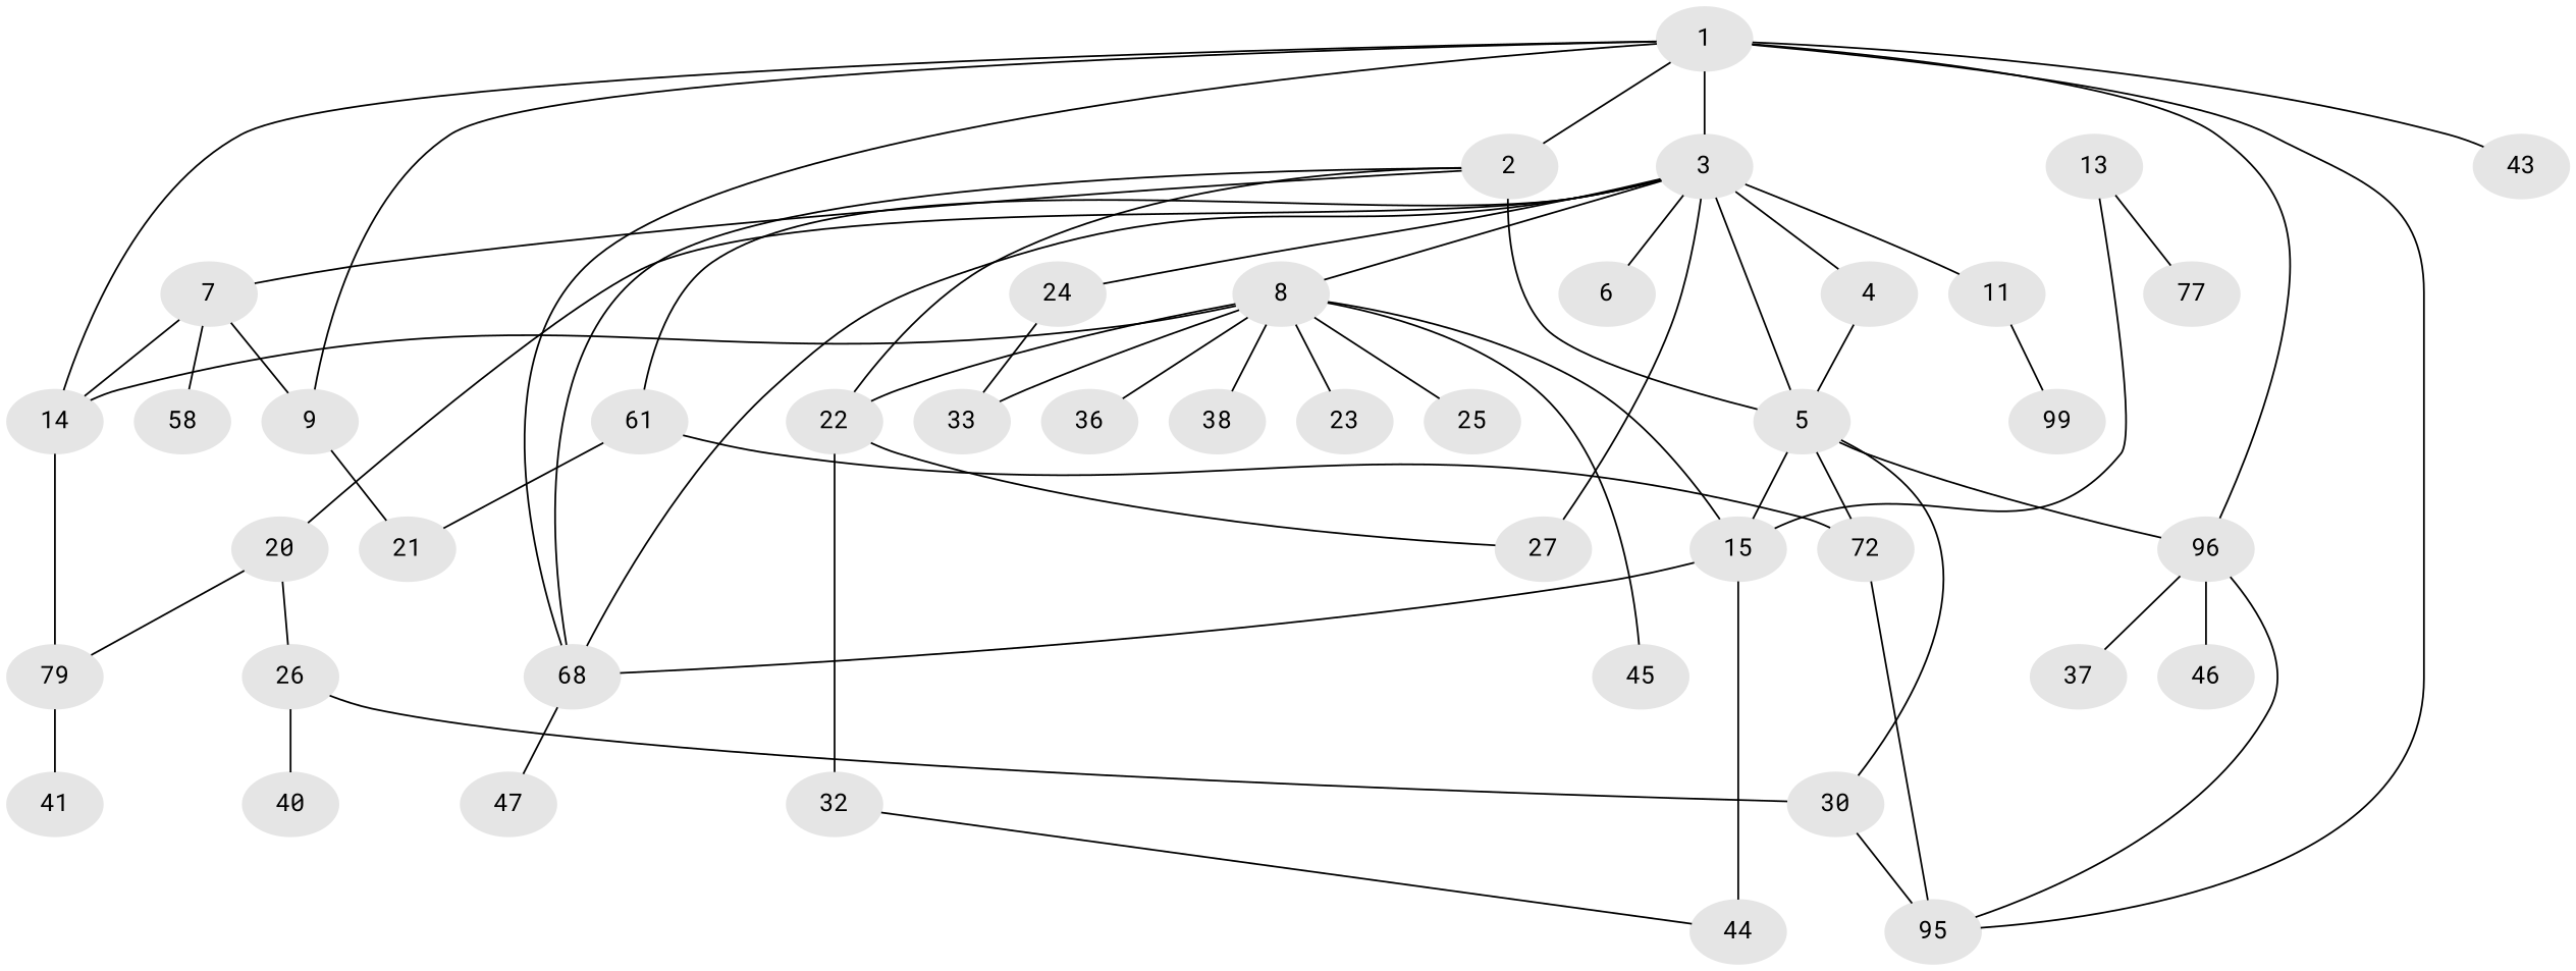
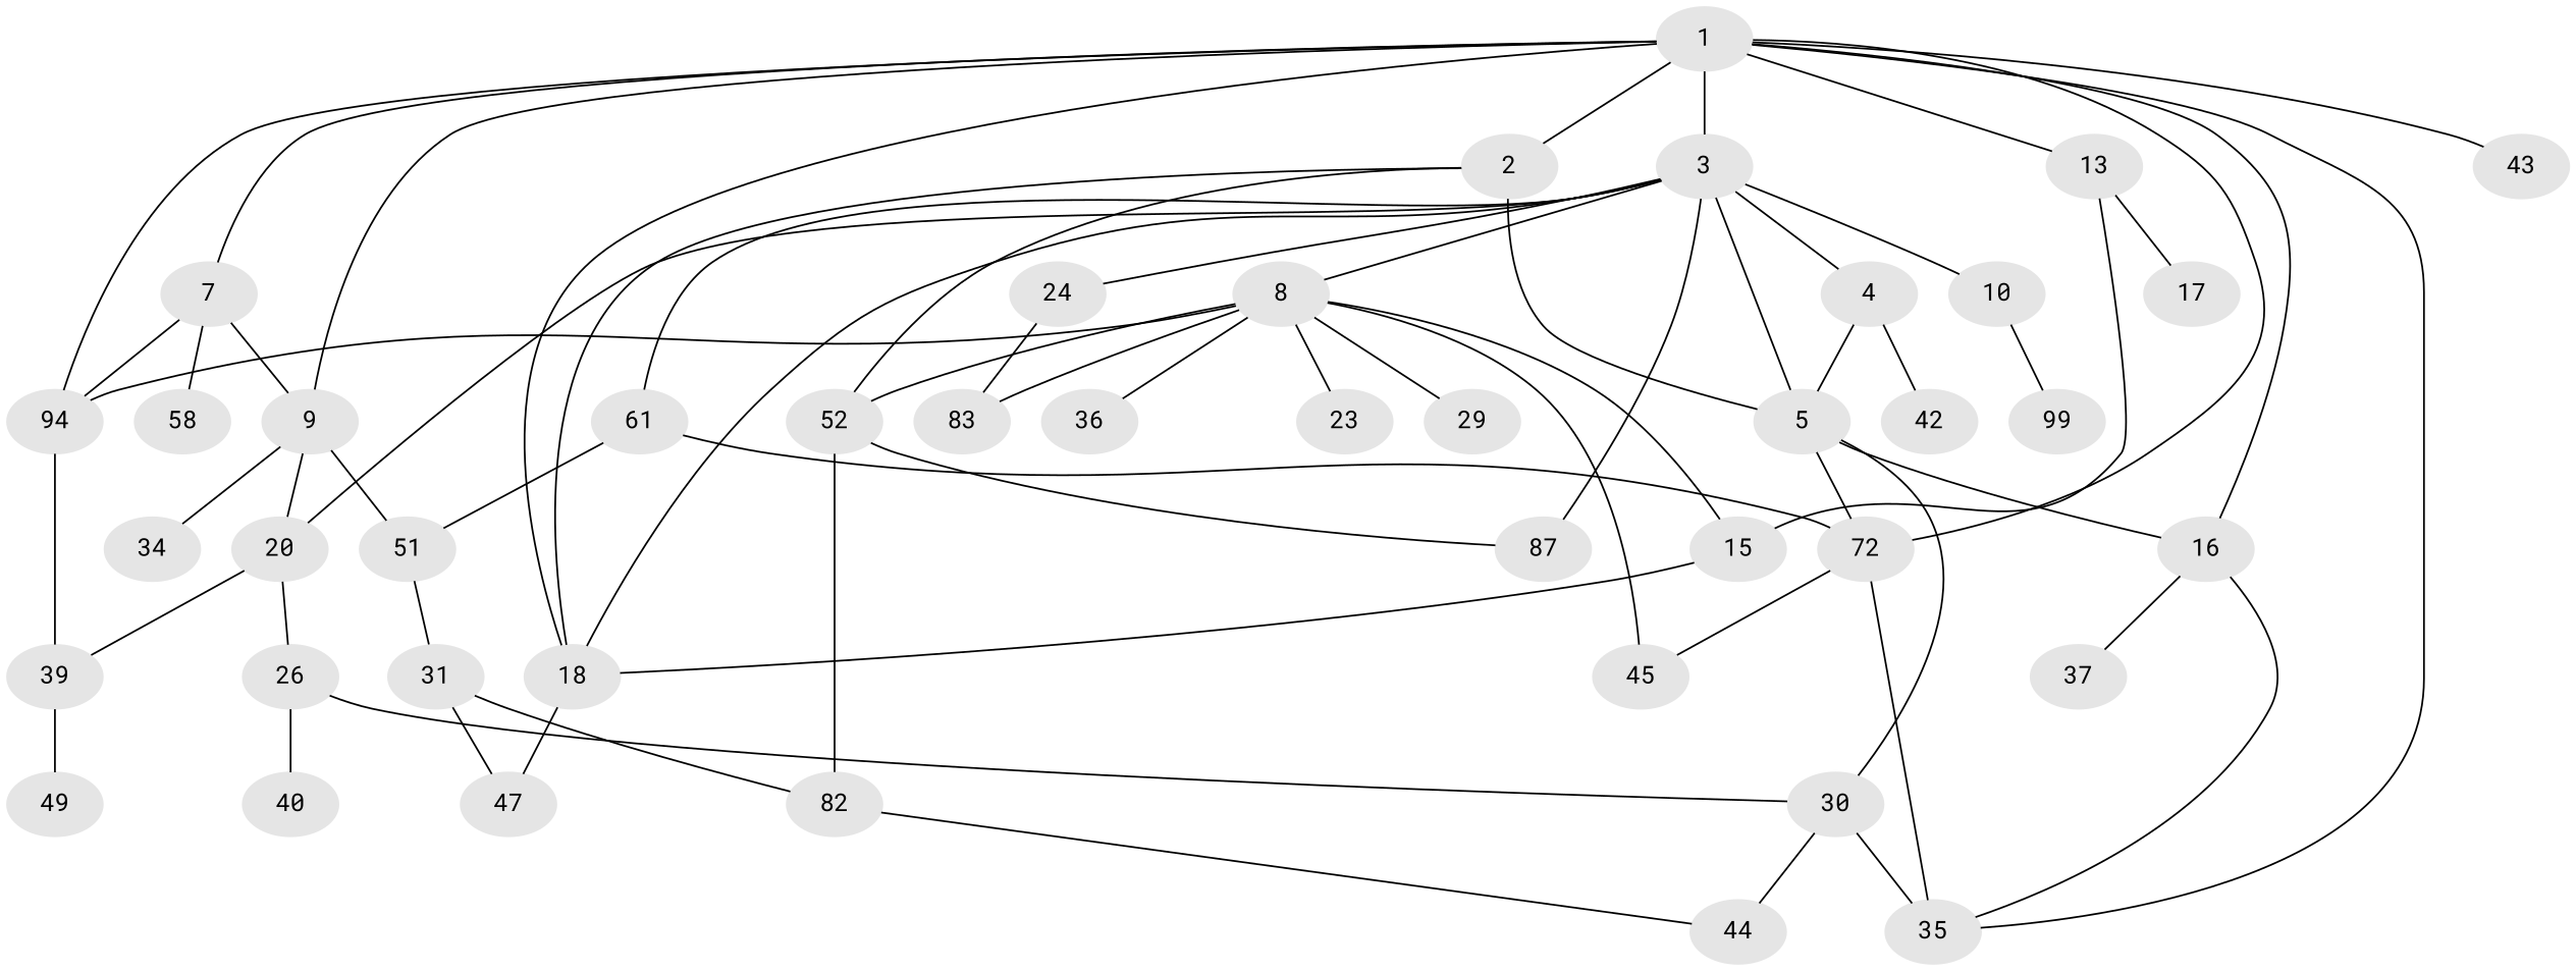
  graph {
    fontname="Roboto Mono"
    node [color=gray90 fontname="Roboto Mono" style=filled]
    edge [fontname="Roboto Mono" weight=1.0]
    1
    2
    3
    7
    9
    n6 [label=72]
    13
-   14
-   16 [label=96]
-   18 [label=68]
-   35 [label=95]
+   14 [label=94]
+   16
+   18
+   35
    43
    5
-   22
+   22 [label=52]
    4
-   6
    8
-   10 [label=11]
+   10
    n19 [label=61]
    20
    24
-   27
+   27 [label=87]
    n23 [label=58]
-   21
+   21 [label=51]
+   34
    45
    15
-   17 [label=77]
-   39 [label=79]
+   17
+   39
    37
-   46
    47
    30
-   32
+   32 [label=82]
+   42
    23
-   29 [label=25]
-   33
+   29
+   33 [label=83]
    36
-   38
    n41 [label=99]
    26
    44
-   41
+   31
+   41 [label=49]
    40
    1 -- 2
    1 -- 3
-   2 -- 7
+   1 -- 7
    1 -- 9
+   1 -- n6
+   1 -- 13
    1 -- 14
    1 -- 16
    1 -- 18
    1 -- 35
    1 -- 43
    2 -- 18
    2 -- 5 [weight=4.0]
    2 -- 22
    3 -- 18
    3 -- 5
    3 -- 4
-   3 -- 6
    3 -- 8
    3 -- 10
    3 -- n19
    3 -- 20
    3 -- 24
    3 -- 27 [weight=8.0]
    7 -- 9
    7 -- 14
    7 -- n23 [weight=2.0]
+   9 -- 20
    9 -- 21
+   9 -- 34
    n6 -- 35
+   n6 -- 45
    13 -- 15
    13 -- 17
    14 -- 39 [weight=2.0]
    16 -- 35
    16 -- 37
-   16 -- 46
    18 -- 47
    5 -- n6
    5 -- 16
-   5 -- 15
    5 -- 30
    22 -- 27
    22 -- 32
    4 -- 5
+   4 -- 42
    8 -- 14
    8 -- 22
    8 -- 45
    8 -- 15
    8 -- 23
    8 -- 29
    8 -- 33
    8 -- 36
-   8 -- 38
    10 -- n41
    n19 -- n6
    n19 -- 21
    20 -- 39
    20 -- 26
    24 -- 33
+   21 -- 31 [weight=2.0]
    15 -- 18
-   15 -- 44 [weight=2.0]
+   30 -- 44 [weight=2.0]
    39 -- 41
    30 -- 35 [weight=2.0]
    32 -- 44
    26 -- 30
    26 -- 40
+   31 -- 47
+   31 -- 32
  }
